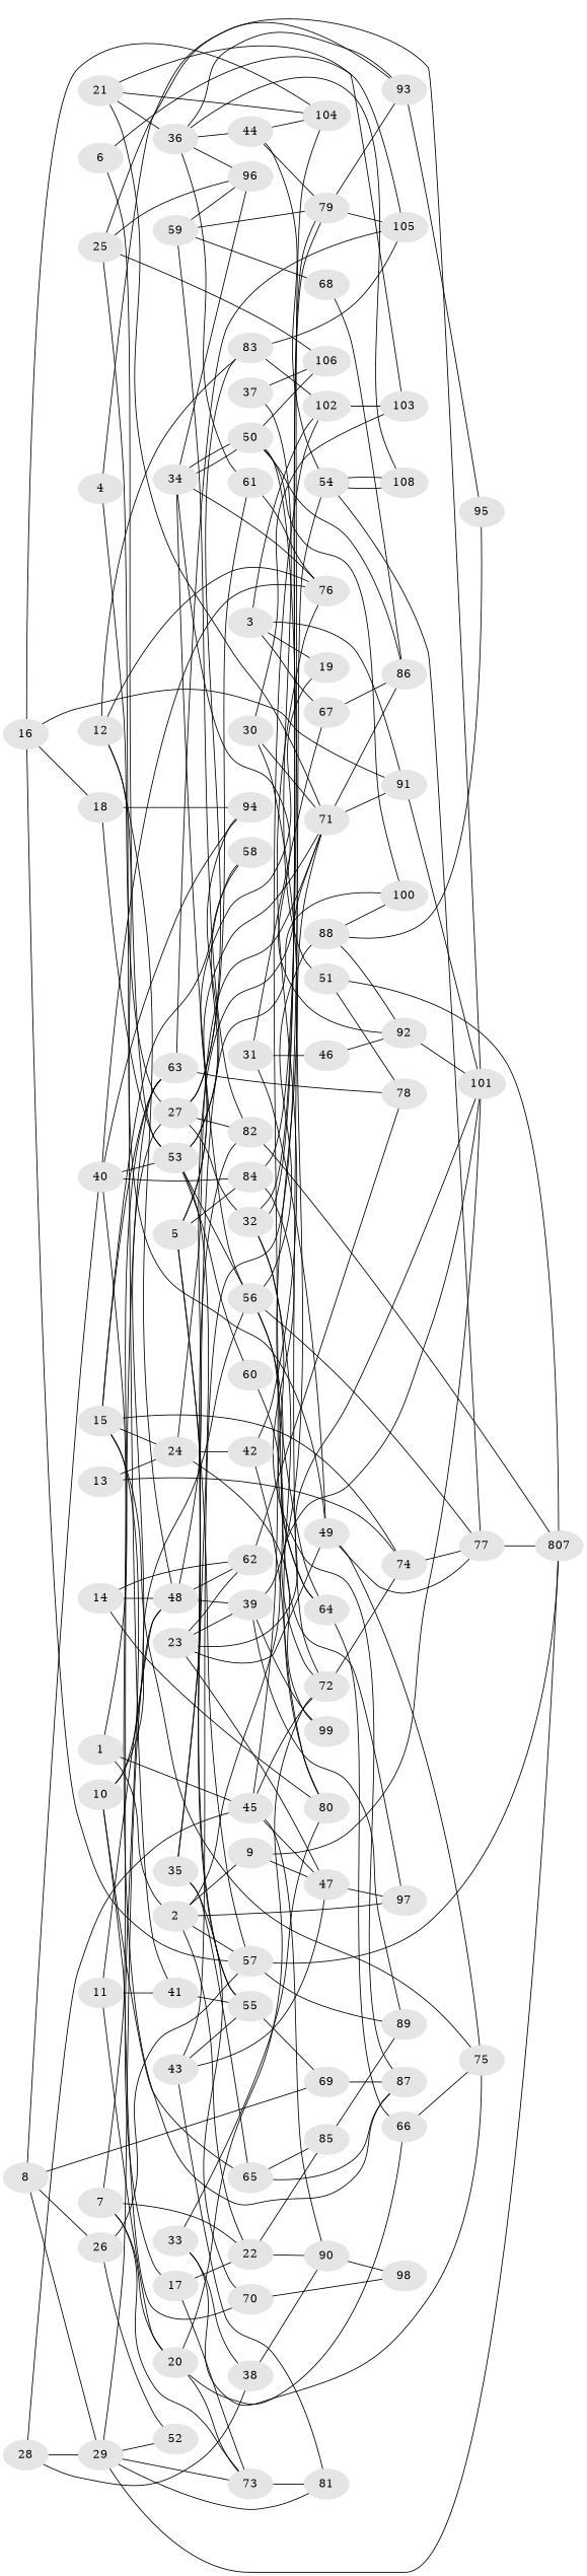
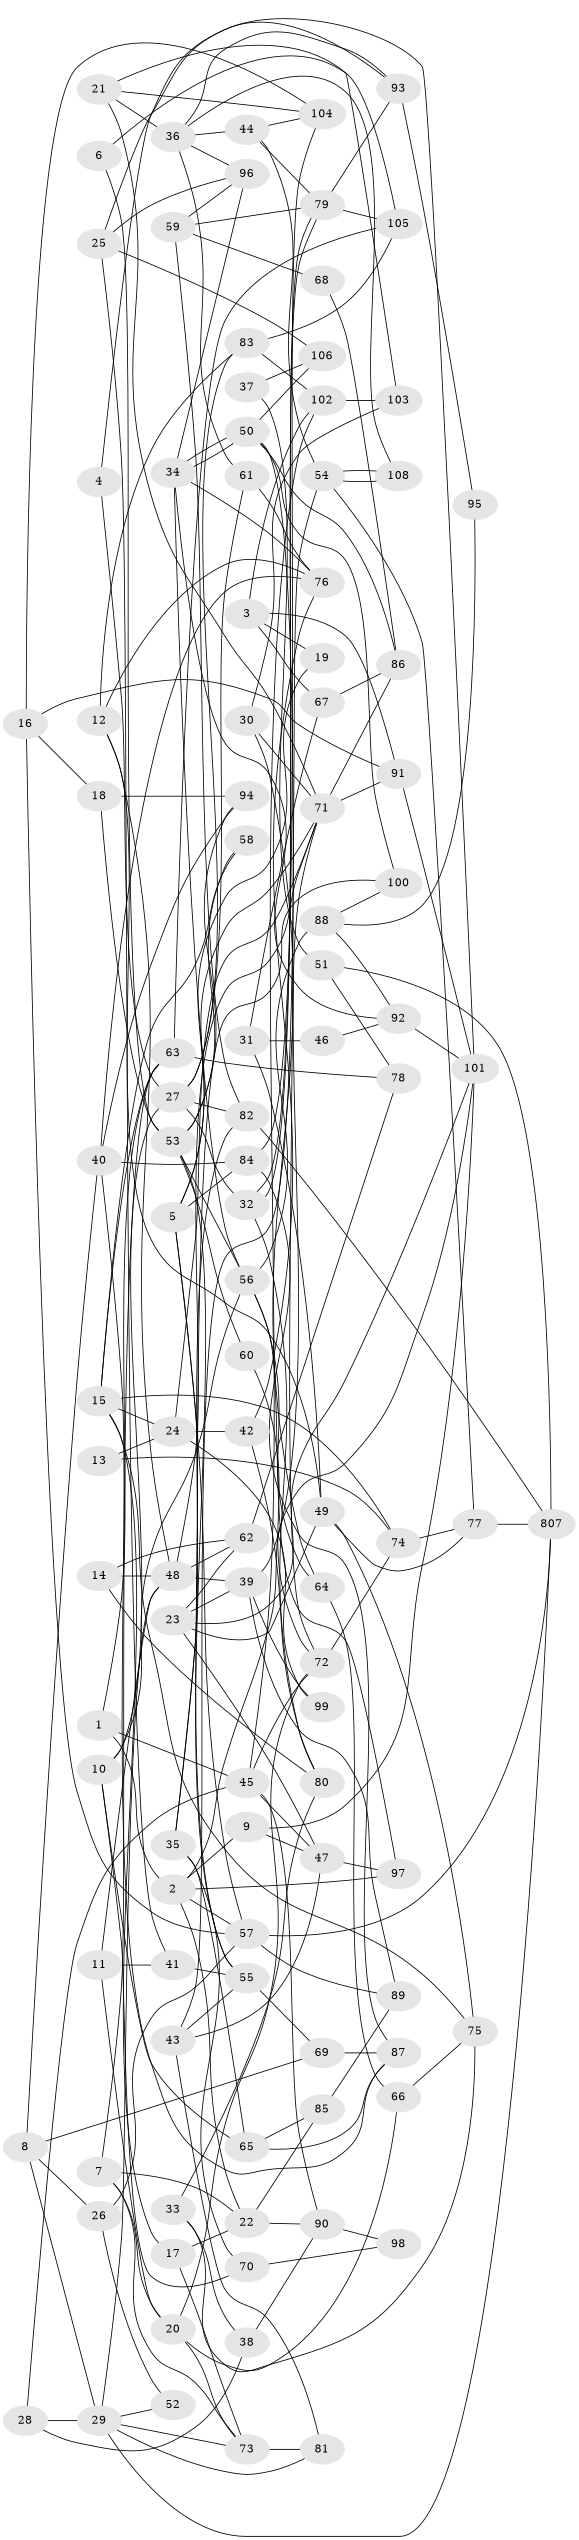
  graph {
    rankdir=LR
    node [color=gray90 style=filled]
    1
    2
    45
    63
    9
    22
    57
    97
    101
    102
    47
    72
    90
    105
    78
    85
    n17 [label=807]
    89
    3
    19
    67
    91
    86
    103
    4
    27
    83
    32
    61
    82
    5
    55
    71
    84
    69
    104
    87
    6
    53
    56
    58
    94
    60
    7
    20
    73
    66
    81
    8
    26
    29
    40
    52
    48
    76
    10
    65
    70
    64
    77
    88
    98
    11
    41
    39
    62
    12
    49
    75
    13
    24
    74
    42
    99
    14
    80
    15
    17
    16
    18
    21
    36
    93
    96
    44
    108
    23
    25
    106
    95
    79
    28
    38
    30
    31
    46
    92
    33
    34
    50
    100
    35
    54
    37
    51
    43
    59
    68
    1 -- 2
    1 -- 45
    1 -- 63
    2 -- 9
    2 -- 22
    2 -- 57
    2 -- 97
    2 -- 101
    45 -- 102
    45 -- 47
    45 -- 72
    45 -- 90
    63 -- 105
    63 -- 78
    9 -- 101
    9 -- 47
    22 -- 90
    22 -- 85
    57 -- n17
    57 -- 89
    102 -- 103
    47 -- 97
    72 -- 74
    90 -- 98
    85 -- 89
    3 -- 102
    3 -- 19
    3 -- 67
    3 -- 91
    67 -- 86
    91 -- 101
    4 -- 101
    4 -- 27
    27 -- 83
    27 -- 32
    27 -- 61
    27 -- 82
    83 -- 102
    83 -- 105
-   32 -- 64
    32 -- 80
    32 -- 79
    32 -- 79
    61 -- 76
    82 -- n17
    5 -- 57
    5 -- 19
    5 -- 55
    5 -- 71
    5 -- 84
    55 -- 69
    71 -- 91
    71 -- 86
    84 -- 104
    84 -- 87
    69 -- 87
    6 -- 105
    6 -- 53
    53 -- 55
    53 -- 56
    53 -- 58
    53 -- 94
    53 -- 60
    56 -- 97
    56 -- 64
-   56 -- 77
    56 -- 88
    60 -- 72
    7 -- 63
    7 -- 22
    7 -- 20
    7 -- 73
    20 -- 72
    20 -- 73
    20 -- 66
    73 -- 81
    66 -- 75
    8 -- 69
    8 -- 26
    8 -- 29
    8 -- 40
    26 -- 57
    26 -- 52
    29 -- n17
    29 -- 73
    29 -- 81
    29 -- 52
    29 -- 48
    40 -- 84
    40 -- 87
-   40 -- 53
    40 -- 94
    40 -- 76
    48 -- 71
    48 -- 39
    48 -- 62
    10 -- 27
    10 -- 56
    10 -- 65
    10 -- 70
    65 -- 85
    65 -- 87
    70 -- 98
    64 -- 66
    77 -- n17
    88 -- 95
    88 -- 92
    88 -- 100
    11 -- 20
    11 -- 48
    11 -- 41
    41 -- 55
    39 -- 89
    39 -- 71
    39 -- 99
    62 -- 78
    12 -- 83
    12 -- 48
    12 -- 76
    12 -- 49
    49 -- 77
    49 -- 75
    13 -- 24
    13 -- 74
    24 -- 71
    24 -- 42
    24 -- 99
    74 -- 77
    42 -- 76
    42 -- 80
    14 -- 48
    14 -- 62
    14 -- 80
    15 -- 63
    15 -- 58
    15 -- 75
    15 -- 24
    15 -- 74
    15 -- 17
    17 -- 22
    17 -- 73
    16 -- 57
    16 -- 91
    16 -- 104
    16 -- 18
    18 -- 53
    18 -- 94
    21 -- 103
    21 -- 71
    21 -- 104
    21 -- 36
    36 -- 61
    36 -- 93
    36 -- 96
    36 -- 44
    36 -- 108
    93 -- 95
    44 -- 104
    44 -- 79
    44 -- 54
    23 -- 101
    23 -- 47
    23 -- 39
    23 -- 62
    23 -- 49
    25 -- 41
    25 -- 93
    25 -- 96
    25 -- 106
    79 -- 105
    79 -- 93
    28 -- 45
    28 -- 29
    28 -- 38
    38 -- 90
    30 -- 103
    30 -- 71
    30 -- 64
    31 -- 67
    31 -- 49
    31 -- 46
    46 -- 92
    92 -- 101
    33 -- 75
    33 -- 80
    33 -- 38
    34 -- 56
    34 -- 76
    34 -- 96
    34 -- 92
    34 -- 50
    34 -- 50
    50 -- 72
    50 -- 86
    50 -- 106
    50 -- 100
    35 -- 82
    35 -- 65
    35 -- 70
    35 -- 100
    54 -- 77
    54 -- 108
    54 -- 108
    37 -- 106
    37 -- 51
    51 -- 78
    51 -- n17
    43 -- 47
    43 -- 55
    43 -- 81
    43 -- 54
    59 -- 82
    59 -- 96
    59 -- 79
    59 -- 68
    68 -- 86
  }
